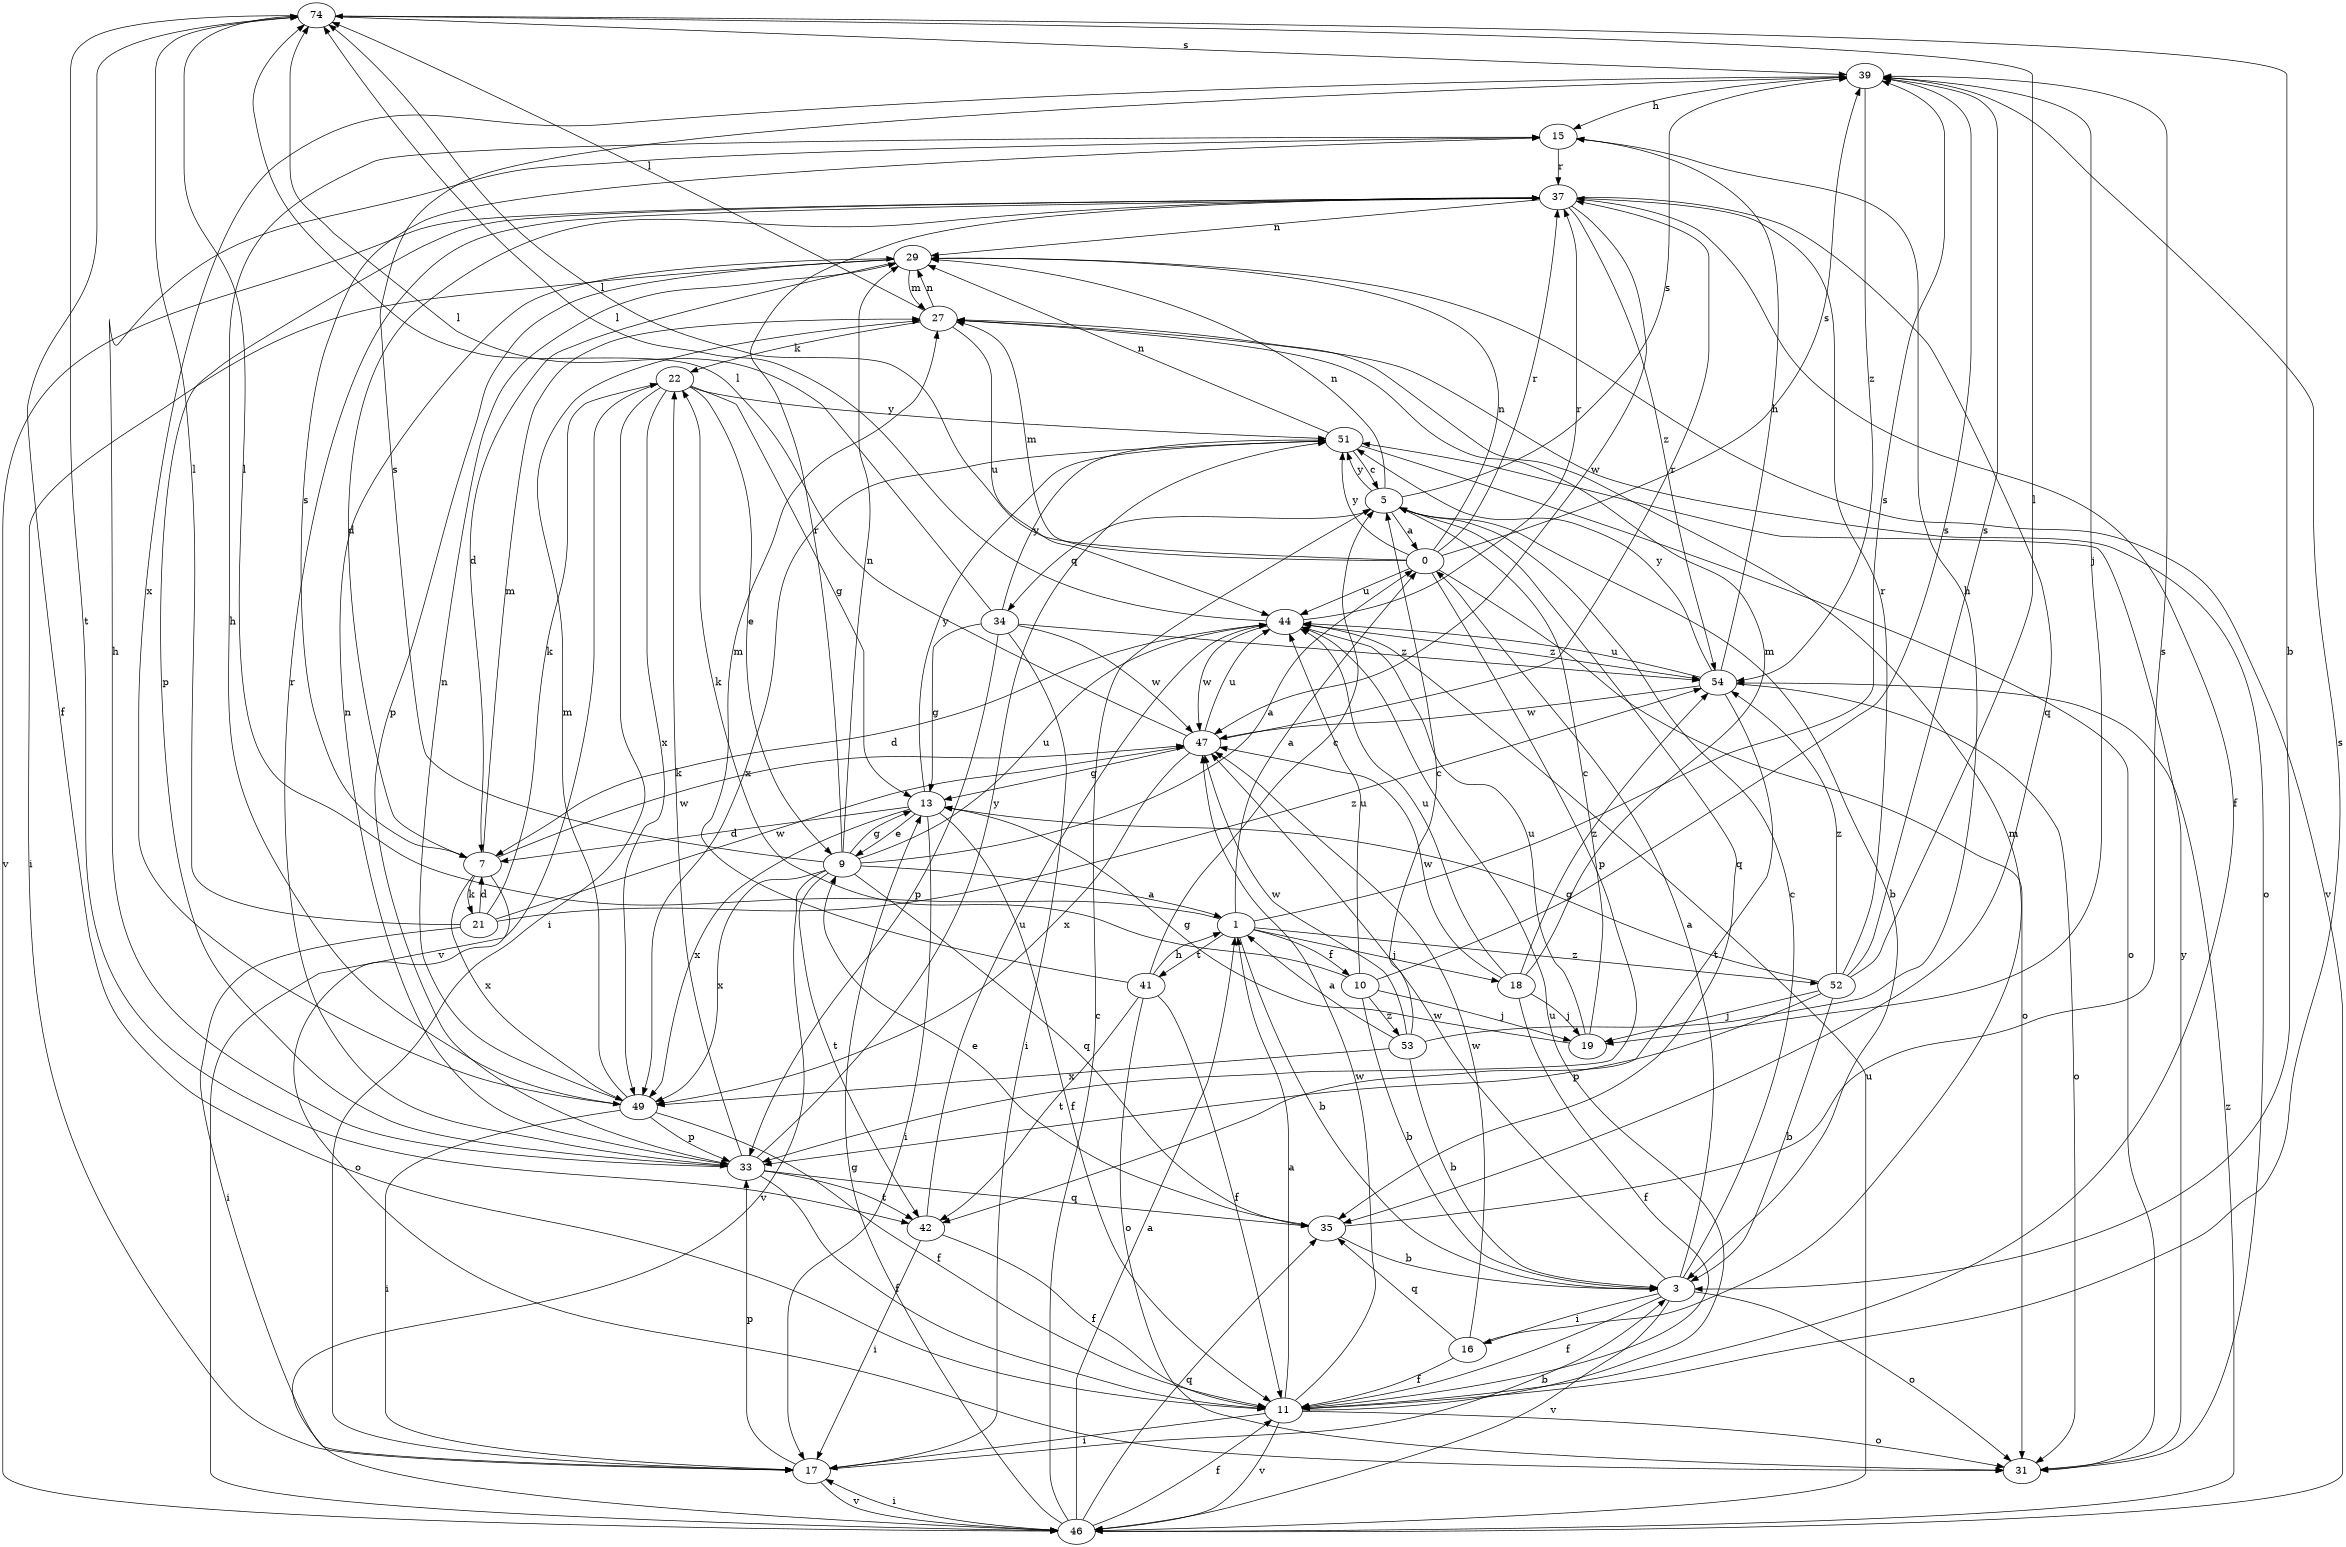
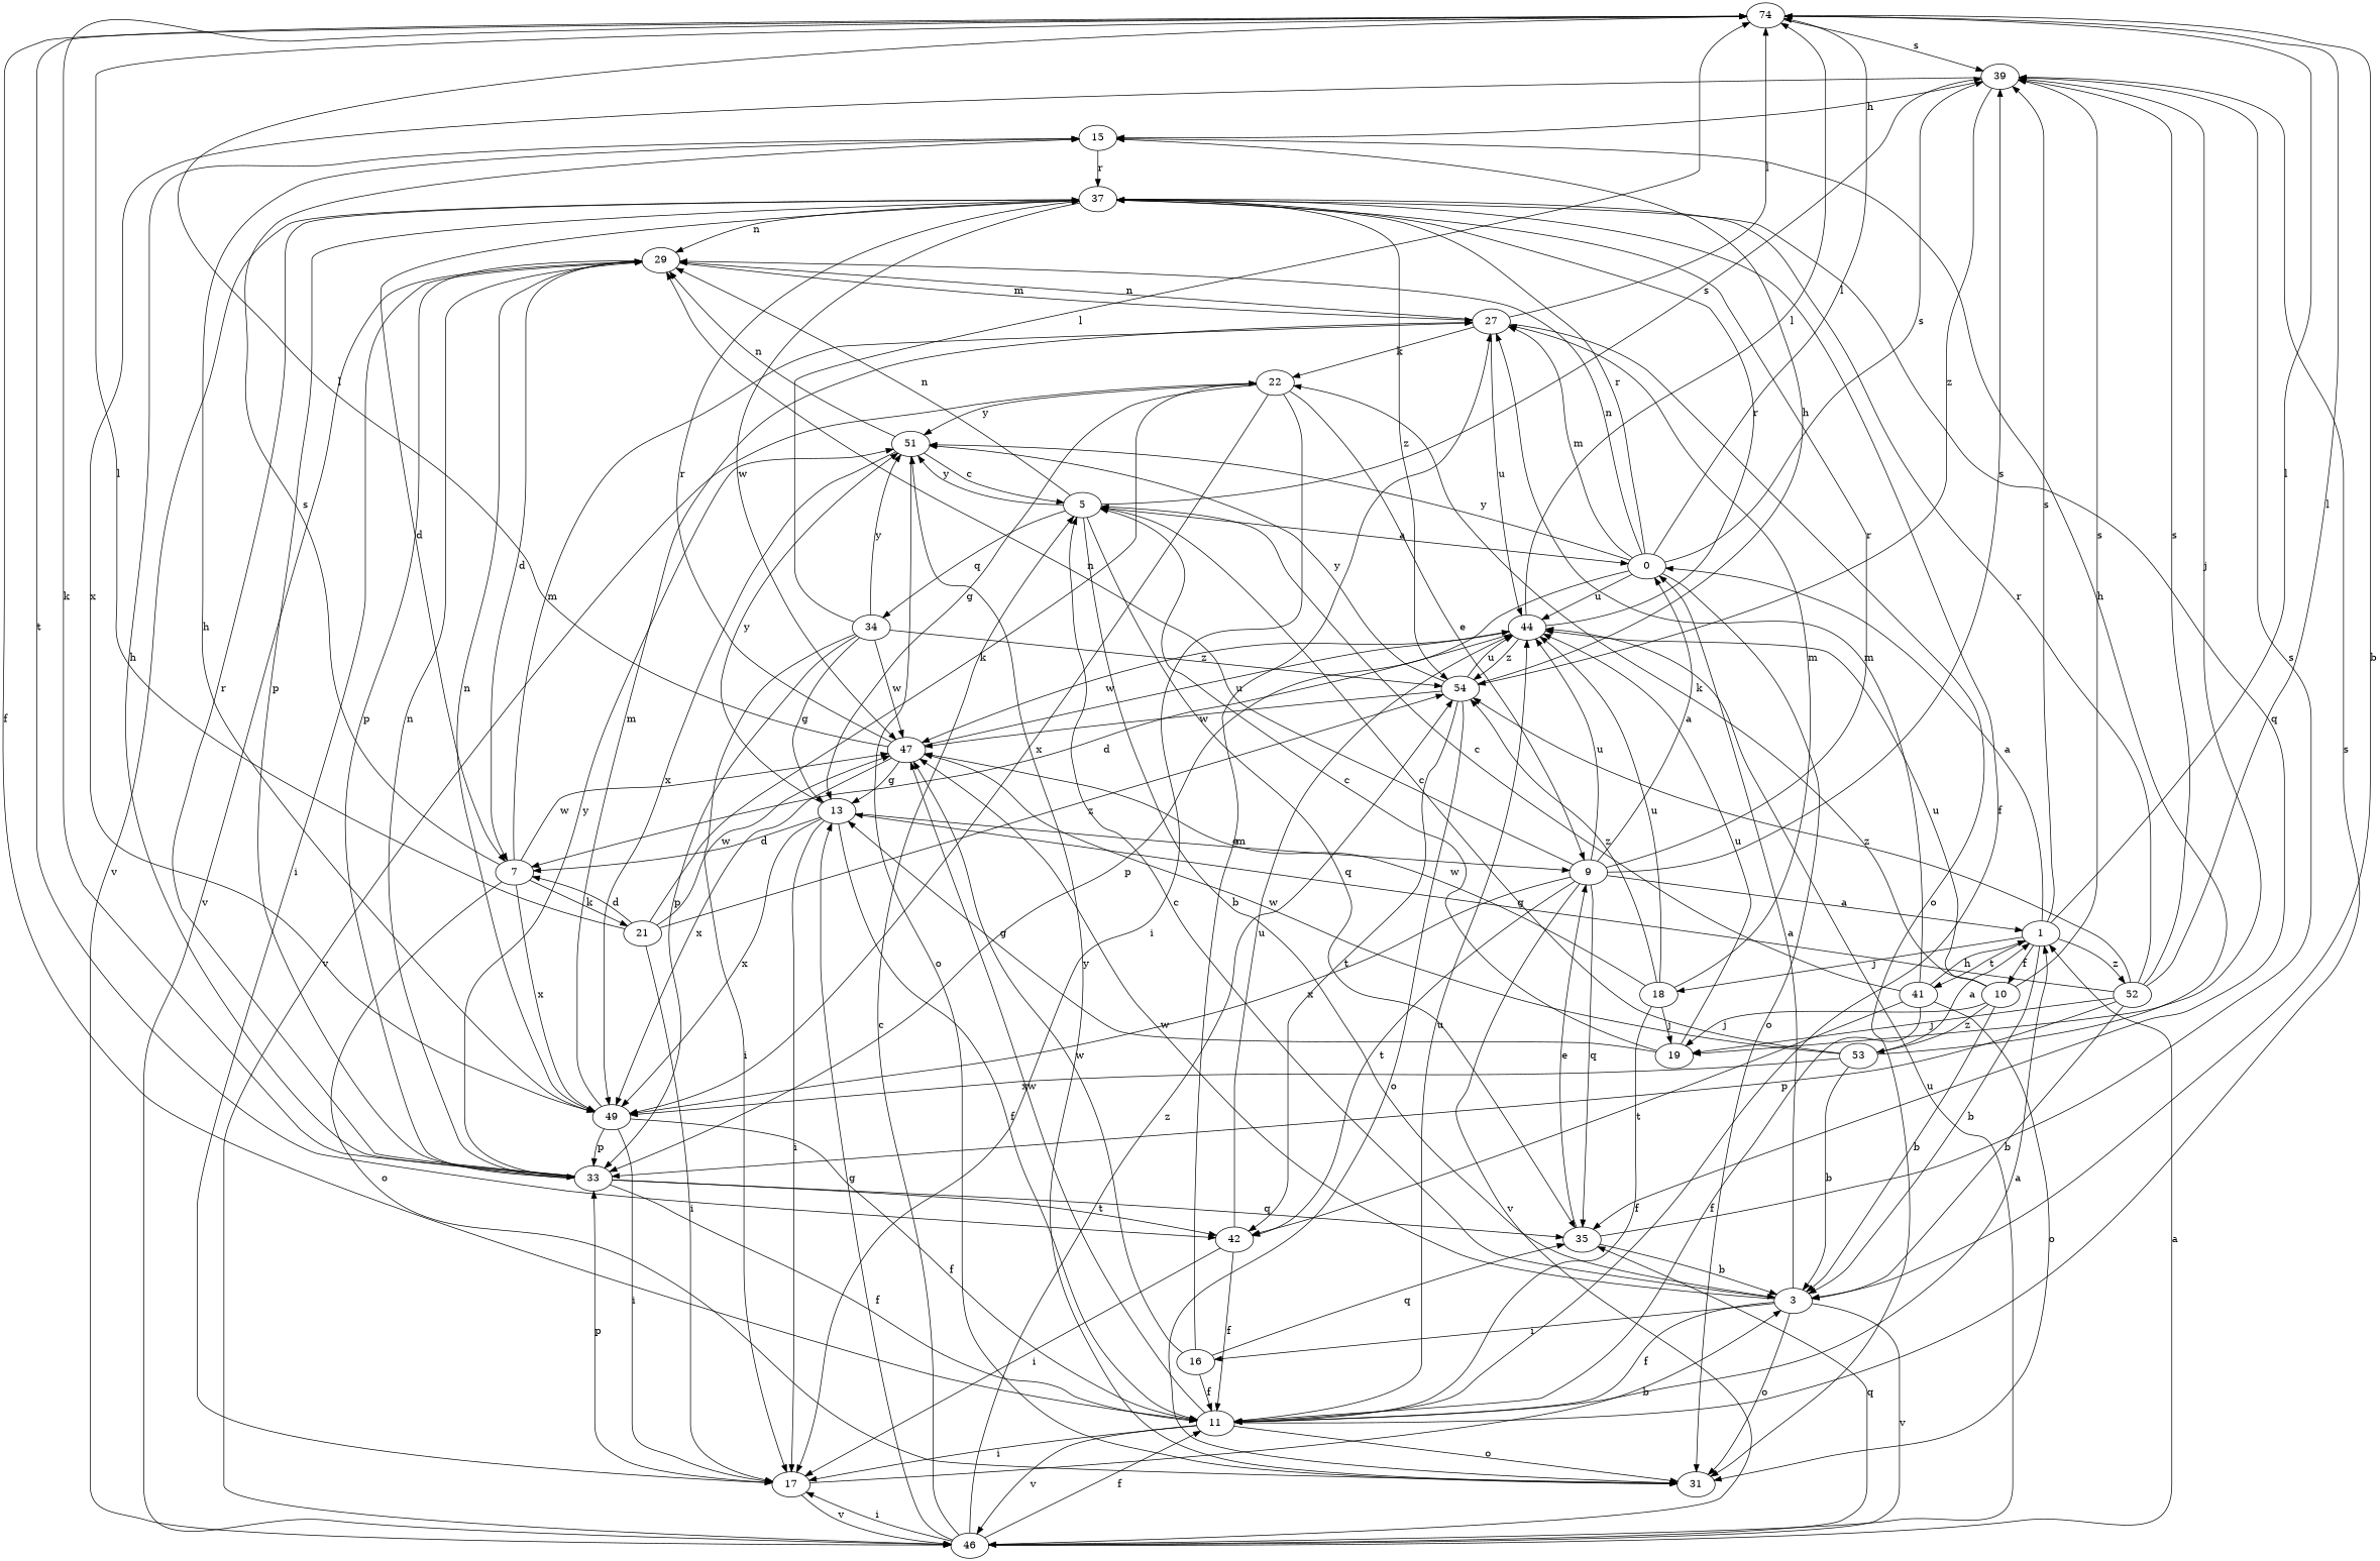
  strict digraph {
    n1 [label=74]
    0
    27
    29
    31
    33
    37
    39
    44
    51
    3
    11
    42
    22
    46
    7
    17
    35
    15
    47
    54
    49
    19
    5
    1
    10
    18
    41
    52
    16
    53
    13
    34
    9
    21
    n1 -> 39 [label=s]
    n1 -> 3 [label=b]
    n1 -> 11 [label=f]
    n1 -> 42 [label=t]
    0 -> n1 [label=l]
    0 -> 27 [label=m]
    0 -> 29 [label=n]
    0 -> 31 [label=o]
    0 -> 33 [label=p]
    0 -> 37 [label=r]
    0 -> 39 [label=s]
    0 -> 44 [label=u]
    0 -> 51 [label=y]
    27 -> n1 [label=l]
    27 -> 29 [label=n]
    27 -> 31 [label=o]
    27 -> 44 [label=u]
    27 -> 22 [label=k]
    29 -> 27 [label=m]
    29 -> 33 [label=p]
    29 -> 46 [label=v]
    29 -> 7 [label=d]
    29 -> 17 [label=i]
    31 -> 51 [label=y]
    33 -> 29 [label=n]
    33 -> 37 [label=r]
    33 -> 51 [label=y]
    33 -> 11 [label=f]
    33 -> 42 [label=t]
-   33 -> 22 [label=k]
+   33 -> n1 [label=k]
    33 -> 35 [label=q]
    33 -> 15 [label=h]
    37 -> 29 [label=n]
    37 -> 33 [label=p]
    37 -> 11 [label=f]
    37 -> 46 [label=v]
    37 -> 7 [label=d]
    37 -> 35 [label=q]
    37 -> 47 [label=w]
    37 -> 54 [label=z]
    39 -> 15 [label=h]
    39 -> 54 [label=z]
    39 -> 49 [label=x]
    39 -> 19 [label=j]
    44 -> n1 [label=l]
    44 -> 37 [label=r]
    44 -> 7 [label=d]
    44 -> 47 [label=w]
    44 -> 54 [label=z]
    51 -> 29 [label=n]
    51 -> 31 [label=o]
    51 -> 49 [label=x]
    51 -> 5 [label=c]
    3 -> 0 [label=a]
    3 -> 31 [label=o]
    3 -> 11 [label=f]
    3 -> 46 [label=v]
    3 -> 47 [label=w]
    3 -> 5 [label=c]
    3 -> 16 [label=i]
    11 -> 31 [label=o]
    11 -> 39 [label=s]
    11 -> 44 [label=u]
    11 -> 46 [label=v]
    11 -> 17 [label=i]
    11 -> 47 [label=w]
    11 -> 1 [label=a]
    42 -> 44 [label=u]
    42 -> 11 [label=f]
    42 -> 17 [label=i]
    22 -> 51 [label=y]
    22 -> 46 [label=v]
    22 -> 17 [label=i]
    22 -> 49 [label=x]
    22 -> 13 [label=g]
    22 -> 9 [label=e]
    46 -> 44 [label=u]
    46 -> 11 [label=f]
    46 -> 17 [label=i]
    46 -> 35 [label=q]
    46 -> 54 [label=z]
    46 -> 5 [label=c]
    46 -> 1 [label=a]
    46 -> 13 [label=g]
    7 -> 27 [label=m]
    7 -> 31 [label=o]
    7 -> 15 [label=s]
    7 -> 47 [label=w]
    7 -> 49 [label=x]
    7 -> 21 [label=k]
    17 -> 33 [label=p]
    17 -> 3 [label=b]
    17 -> 46 [label=v]
    35 -> 39 [label=s]
    35 -> 3 [label=b]
    35 -> 9 [label=e]
    15 -> 37 [label=r]
    47 -> n1 [label=l]
    47 -> 37 [label=r]
    47 -> 44 [label=u]
    47 -> 49 [label=x]
    47 -> 13 [label=g]
    54 -> 31 [label=o]
    54 -> 44 [label=u]
    54 -> 51 [label=y]
    54 -> 42 [label=t]
    54 -> 15 [label=h]
    54 -> 47 [label=w]
    49 -> 27 [label=m]
    49 -> 29 [label=n]
    49 -> 33 [label=p]
    49 -> 11 [label=f]
    49 -> 17 [label=i]
    49 -> 15 [label=h]
    19 -> 44 [label=u]
    19 -> 5 [label=c]
    19 -> 13 [label=g]
    5 -> 0 [label=a]
    5 -> 29 [label=n]
    5 -> 39 [label=s]
    5 -> 51 [label=y]
    5 -> 3 [label=b]
    5 -> 35 [label=q]
    5 -> 34 [label=q]
    1 -> n1 [label=l]
    1 -> 0 [label=a]
    1 -> 39 [label=s]
    1 -> 3 [label=b]
    1 -> 10 [label=f]
    1 -> 18 [label=j]
    1 -> 41 [label=t]
    1 -> 52 [label=z]
    10 -> 39 [label=s]
    10 -> 44 [label=u]
    10 -> 3 [label=b]
    10 -> 22 [label=k]
    10 -> 19 [label=j]
    10 -> 53 [label=z]
    18 -> 27 [label=m]
    18 -> 44 [label=u]
    18 -> 11 [label=f]
    18 -> 47 [label=w]
    18 -> 54 [label=z]
    18 -> 19 [label=j]
    41 -> 27 [label=m]
    41 -> 31 [label=o]
    41 -> 11 [label=f]
    41 -> 42 [label=t]
    41 -> 5 [label=c]
    41 -> 1 [label=h]
    52 -> n1 [label=l]
    52 -> 33 [label=p]
    52 -> 37 [label=r]
    52 -> 39 [label=s]
    52 -> 3 [label=b]
    52 -> 54 [label=z]
    52 -> 19 [label=j]
    52 -> 13 [label=g]
    16 -> 27 [label=m]
    16 -> 11 [label=f]
    16 -> 35 [label=q]
    16 -> 47 [label=w]
    53 -> 3 [label=b]
    53 -> 15 [label=h]
    53 -> 47 [label=w]
    53 -> 49 [label=x]
    53 -> 5 [label=c]
    53 -> 1 [label=a]
    13 -> 51 [label=y]
    13 -> 11 [label=f]
    13 -> 7 [label=d]
    13 -> 17 [label=i]
    13 -> 49 [label=x]
    13 -> 9 [label=e]
    34 -> n1 [label=l]
    34 -> 33 [label=p]
    34 -> 51 [label=y]
    34 -> 17 [label=i]
    34 -> 47 [label=w]
    34 -> 54 [label=z]
    34 -> 13 [label=g]
    9 -> 0 [label=a]
    9 -> 29 [label=n]
    9 -> 37 [label=r]
    9 -> 39 [label=s]
    9 -> 44 [label=u]
    9 -> 42 [label=t]
    9 -> 46 [label=v]
    9 -> 35 [label=q]
    9 -> 49 [label=x]
    9 -> 1 [label=a]
-   9 -> 13 [label=g]
    21 -> n1 [label=l]
    21 -> 22 [label=k]
    21 -> 7 [label=d]
    21 -> 17 [label=i]
    21 -> 47 [label=w]
    21 -> 54 [label=z]
  }
